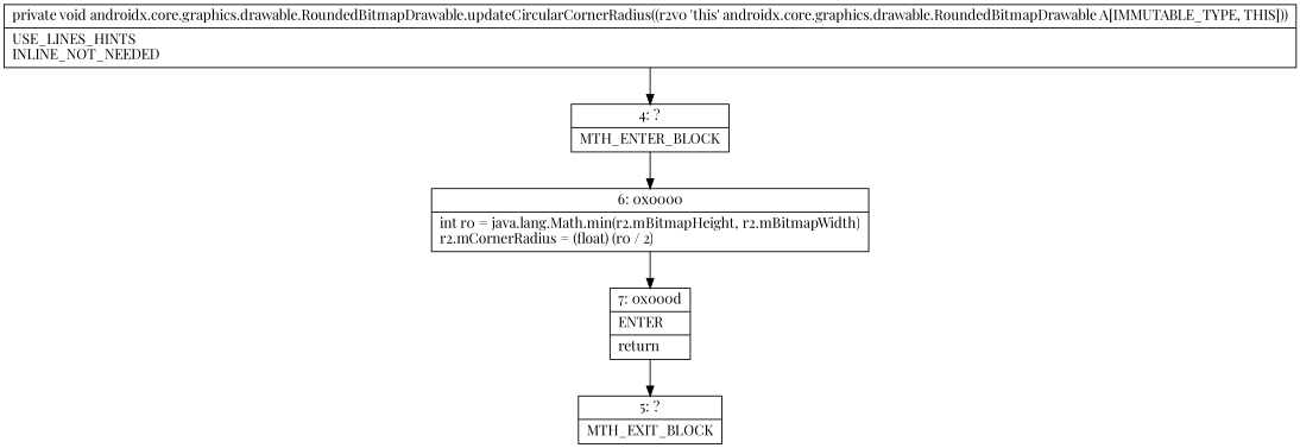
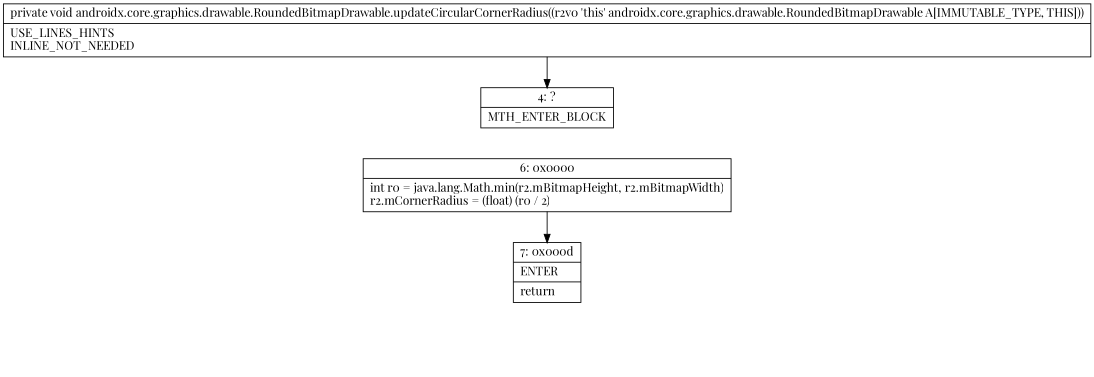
  digraph {
    fontname="Playfair Display"
    node [fontname="Playfair Display" shape=record]
    edge [fontname="Playfair Display"]
    n1 [label="{4\:\ ?|MTH_ENTER_BLOCK\l}"]
    n2 [label="{6\:\ 0x0000|int r0 = java.lang.Math.min(r2.mBitmapHeight, r2.mBitmapWidth)\lr2.mCornerRadius = (float) (r0 \/ 2)\l}"]
    n3 [label="{7\:\ 0x000d|ENTER\l|return\l}"]
-   n4 [label="{5\:\ ?|MTH_EXIT_BLOCK\l}"]
    n5 [label="{private void androidx.core.graphics.drawable.RoundedBitmapDrawable.updateCircularCornerRadius((r2v0 'this' androidx.core.graphics.drawable.RoundedBitmapDrawable A[IMMUTABLE_TYPE, THIS]))  | USE_LINES_HINTS\lINLINE_NOT_NEEDED\l}"]
-   n1 -> n2
    n2 -> n3
-   n3 -> n4
    n5 -> n1
  }
